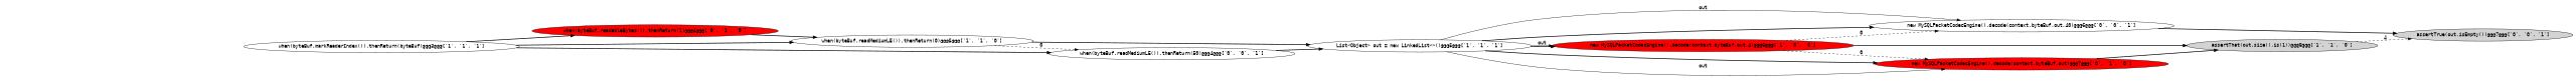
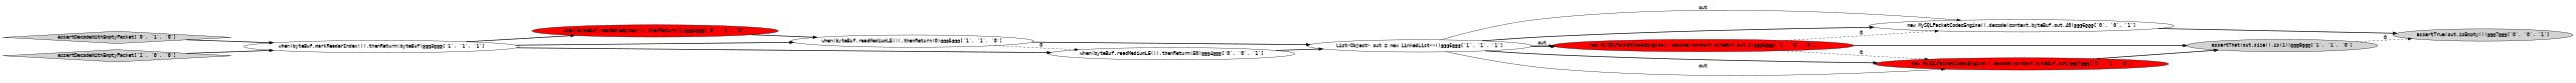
  digraph {
    fontname="DejaVu Sans Mono"
    rankdir=LR
    node [fillcolor=white fontname="DejaVu Sans Mono" shape=ellipse style=filled]
    edge [fontname="DejaVu Sans Mono" style=bold]
    n1 [fillcolor=red label="when(byteBuf.readableBytes()).thenReturn(1)@@@4@@@['0', '1', '0']"]
    n2 [label="when(byteBuf.readMediumLE()).thenReturn(0)@@@5@@@['1', '1', '0']"]
    n3 [label="List<Object> out = new LinkedList<>()@@@5@@@['1', '1', '1']"]
    n4 [label="when(byteBuf.readMediumLE()).thenReturn(50)@@@4@@@['0', '0', '1']"]
    n5 [label="new MySQLPacketCodecEngine().decode(context,byteBuf,out,40)@@@6@@@['0', '0', '1']"]
    n6 [fillcolor=red label="new MySQLPacketCodecEngine().decode(context,byteBuf,out,4)@@@6@@@['1', '0', '0']"]
    n7 [fillcolor=red label="new MySQLPacketCodecEngine().decode(context,byteBuf,out)@@@7@@@['0', '1', '0']"]
    n8 [fillcolor=lightgray label="assertTrue(out.isEmpty())@@@7@@@['0', '0', '1']"]
    n9 [fillcolor=lightgray label="assertThat(out.size(),is(1))@@@8@@@['1', '1', '0']"]
    n10 [label="when(byteBuf.markReaderIndex()).thenReturn(byteBuf)@@@3@@@['1', '1', '1']"]
+   n11 [fillcolor=lightgray label="assertDecodeWithEmptyPacket['0', '1', '0']" shape=diamond]
+   n12 [fillcolor=lightgray label="assertDecodeWithEmptyPacket['1', '0', '0']" shape=diamond]
    n1 -> n2
    n2 -> n3
    n2 -> n4 [label=0 style=dashed]
    n3 -> n5 [label=out style=solid]
    n3 -> n5
    n3 -> n6 [label=out style=solid]
    n3 -> n6
    n3 -> n7
    n3 -> n7 [label=out style=solid]
    n4 -> n3
    n5 -> n8
    n6 -> n5 [label=0 style=dashed]
    n6 -> n7 [label=0 style=dashed]
    n6 -> n9
    n7 -> n9
-   n9 -> n8 [label=4 style=dashed]
+   n9 -> n8 [label=0 style=dashed]
    n10 -> n1
    n10 -> n2
    n10 -> n4
+   n11 -> n10
+   n12 -> n10
  }
